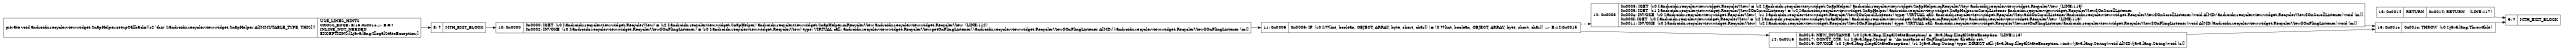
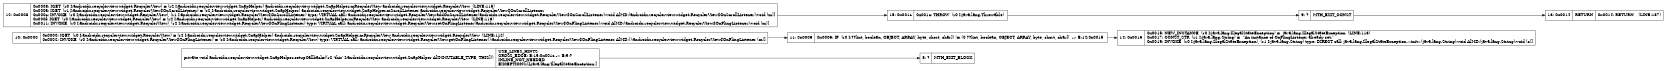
  digraph {
    fontname="DejaVu Serif"
    rankdir=LR
    node [fontname="DejaVu Serif" shape=record]
    edge [fontname="DejaVu Serif"]
    n1 [label="{8\:\ ?|MTH_EXIT_BLOCK\l}"]
    n2 [label="{10\:\ 0x0000|0x0000: IGET  (r0 I:androidx.recyclerview.widget.RecyclerView) = (r2 I:androidx.recyclerview.widget.SnapHelper) androidx.recyclerview.widget.SnapHelper.mRecyclerView androidx.recyclerview.widget.RecyclerView  (LINE:112)\l0x0002: INVOKE  (r0 I:androidx.recyclerview.widget.RecyclerView$OnFlingListener) = (r0 I:androidx.recyclerview.widget.RecyclerView) type: VIRTUAL call: androidx.recyclerview.widget.RecyclerView.getOnFlingListener():androidx.recyclerview.widget.RecyclerView$OnFlingListener A[MD:():androidx.recyclerview.widget.RecyclerView$OnFlingListener (m)]\l}"]
    n3 [label="{11\:\ 0x0006|0x0006: IF  (r0 I:??[int, boolean, OBJECT, ARRAY, byte, short, char]) != (0 ??[int, boolean, OBJECT, ARRAY, byte, short, char])  \-\> B:14:0x0015 \l}"]
    n4 [label="{12\:\ 0x0008|0x0008: IGET  (r0 I:androidx.recyclerview.widget.RecyclerView) = (r2 I:androidx.recyclerview.widget.SnapHelper) androidx.recyclerview.widget.SnapHelper.mRecyclerView androidx.recyclerview.widget.RecyclerView  (LINE:115)\l0x000a: IGET  (r1 I:androidx.recyclerview.widget.RecyclerView$OnScrollListener) = (r2 I:androidx.recyclerview.widget.SnapHelper) androidx.recyclerview.widget.SnapHelper.mScrollListener androidx.recyclerview.widget.RecyclerView$OnScrollListener \l0x000c: INVOKE  (r0 I:androidx.recyclerview.widget.RecyclerView), (r1 I:androidx.recyclerview.widget.RecyclerView$OnScrollListener) type: VIRTUAL call: androidx.recyclerview.widget.RecyclerView.addOnScrollListener(androidx.recyclerview.widget.RecyclerView$OnScrollListener):void A[MD:(androidx.recyclerview.widget.RecyclerView$OnScrollListener):void (m)]\l0x000f: IGET  (r0 I:androidx.recyclerview.widget.RecyclerView) = (r2 I:androidx.recyclerview.widget.SnapHelper) androidx.recyclerview.widget.SnapHelper.mRecyclerView androidx.recyclerview.widget.RecyclerView  (LINE:116)\l0x0011: INVOKE  (r0 I:androidx.recyclerview.widget.RecyclerView), (r2 I:androidx.recyclerview.widget.RecyclerView$OnFlingListener) type: VIRTUAL call: androidx.recyclerview.widget.RecyclerView.setOnFlingListener(androidx.recyclerview.widget.RecyclerView$OnFlingListener):void A[MD:(androidx.recyclerview.widget.RecyclerView$OnFlingListener):void (m)]\l}"]
    n5 [label="{14\:\ 0x0015|0x0015: NEW_INSTANCE  (r0 I:java.lang.IllegalStateException) =  java.lang.IllegalStateException  (LINE:113)\l0x0017: CONST_STR  (r1 I:java.lang.String) =  \"An instance of OnFlingListener already set.\" \l0x0019: INVOKE  (r0 I:java.lang.IllegalStateException), (r1 I:java.lang.String) type: DIRECT call: java.lang.IllegalStateException.\<init\>(java.lang.String):void A[MD:(java.lang.String):void (c)]\l}"]
    n6 [label="{15\:\ 0x001c|0x001c: THROW  (r0 I:java.lang.Throwable) \l}"]
-   n7 [label="{13\:\ 0x0014|RETURN\l|0x0014: RETURN    (LINE:117)\l}"]
-   n8 [label="{9\:\ ?|MTH_EXIT_BLOCK\l}"]
+   n7 [label="{13\:\ 0x0014|RETURN\l|0x0014: RETURN    (LINE:187)\l}"]
+   n8 [label="{9\:\ ?|MTH_EXIT_CONST\l}"]
    n9 [label="{private void androidx.recyclerview.widget.SnapHelper.setupCallbacks((r2 'this' I:androidx.recyclerview.widget.SnapHelper A[IMMUTABLE_TYPE, THIS]))  | USE_LINES_HINTS\lCROSS_EDGE: B:15:0x001c \-\> B:9:?\lINLINE_NOT_NEEDED\lEXCEPTIONS:[Ljava\/lang\/IllegalStateException;]\l}"]
-   n1 -> n2
    n2 -> n3
-   n3 -> n4 [style=dashed]
    n3 -> n5
    n4 -> n6
-   n5 -> n6
    n6 -> n8
-   n7 -> n8
+   n8 -> n7
    n9 -> n1
  }
